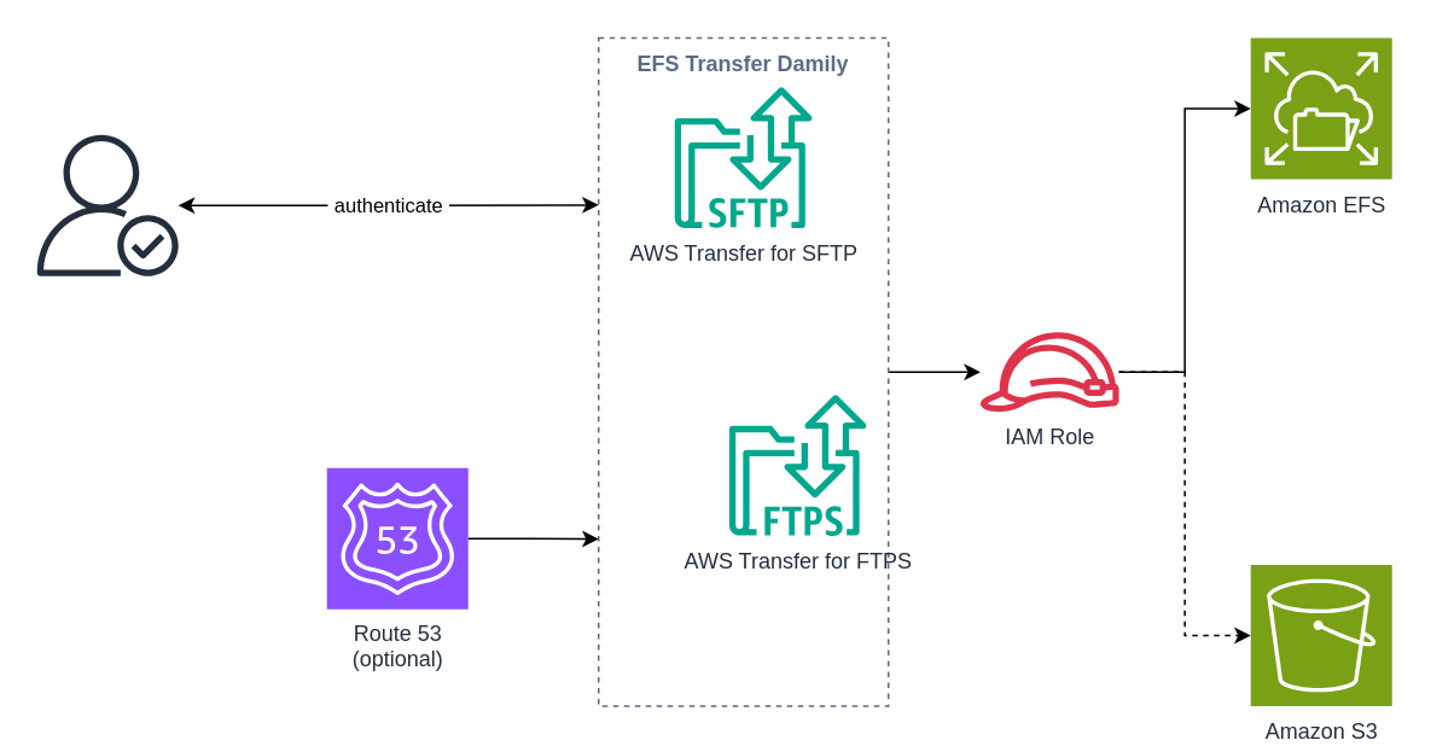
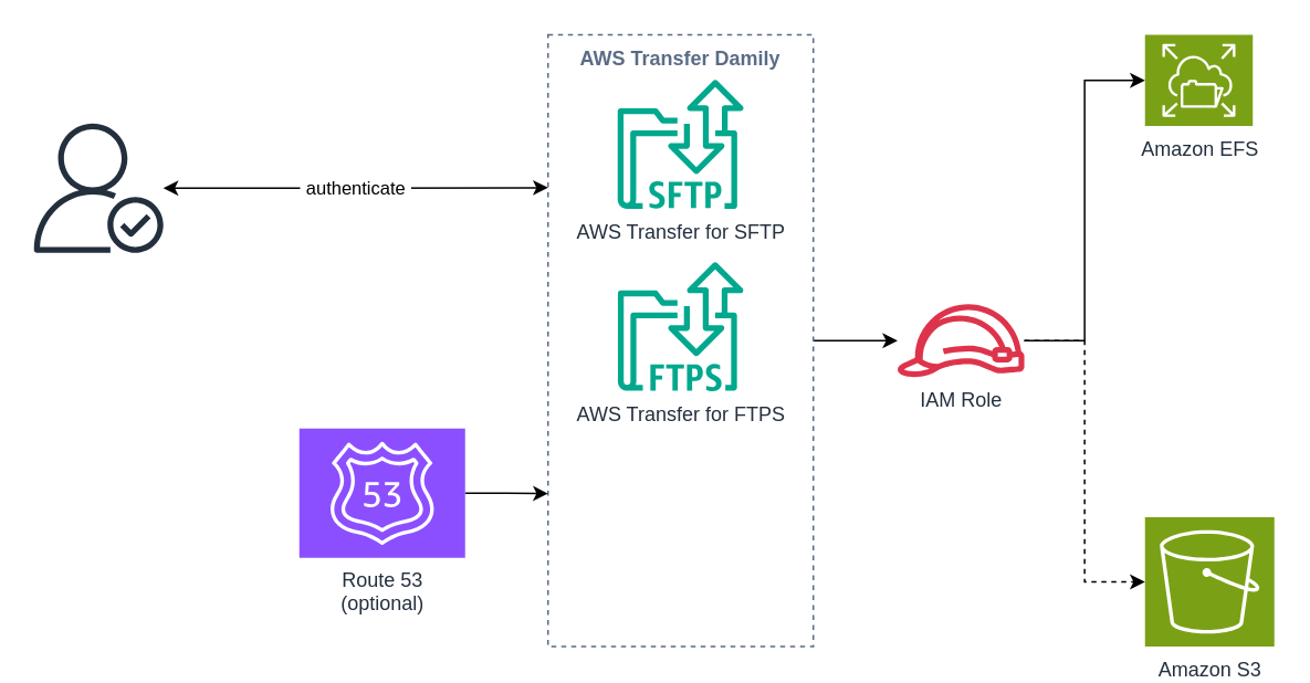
  <mxCell id="0" />
  <mxCell id="1" parent="0" />
  <mxCell id="2" style="edgeStyle=orthogonalEdgeStyle;rounded=0;orthogonalLoop=1;jettySize=auto;html=1;" parent="1" source="3" target="10" edge="1"><mxGeometry relative="1" as="geometry" /></mxCell>
- <mxCell id="3" value="EFS Transfer Damily" style="fillColor=none;strokeColor=#5A6C86;dashed=1;verticalAlign=top;fontStyle=1;fontColor=#5A6C86;whiteSpace=wrap;html=1;" parent="1" vertex="1"><mxGeometry x="330" y="20.5" width="160" height="369" as="geometry" /></mxCell>
+ <mxCell id="3" value="AWS Transfer Damily" style="fillColor=none;strokeColor=#5A6C86;dashed=1;verticalAlign=top;fontStyle=1;fontColor=#5A6C86;whiteSpace=wrap;html=1;" parent="1" vertex="1"><mxGeometry x="330" y="20.5" width="160" height="369" as="geometry" /></mxCell>
  <mxCell id="4" style="edgeStyle=orthogonalEdgeStyle;rounded=0;orthogonalLoop=1;jettySize=auto;html=1;entryX=0;entryY=0.75;entryDx=0;entryDy=0;" parent="1" source="5" target="3" edge="1"><mxGeometry relative="1" as="geometry" /></mxCell>
- <mxCell id="5" value="Route 53&lt;div&gt;(optional)&lt;/div&gt;" style="sketch=0;points=[[0,0,0],[0.25,0,0],[0.5,0,0],[0.75,0,0],[1,0,0],[0,1,0],[0.25,1,0],[0.5,1,0],[0.75,1,0],[1,1,0],[0,0.25,0],[0,0.5,0],[0,0.75,0],[1,0.25,0],[1,0.5,0],[1,0.75,0]];outlineConnect=0;fontColor=#232F3E;fillColor=#8C4FFF;strokeColor=#ffffff;dashed=0;verticalLabelPosition=bottom;verticalAlign=top;align=center;html=1;fontSize=12;fontStyle=0;aspect=fixed;shape=mxgraph.aws4.resourceIcon;resIcon=mxgraph.aws4.route_53;" parent="1" vertex="1"><mxGeometry x="180" y="258" width="78" height="78" as="geometry" /></mxCell>
+ <mxCell id="5" value="Route 53&lt;div&gt;(optional)&lt;/div&gt;" style="sketch=0;points=[[0,0,0],[0.25,0,0],[0.5,0,0],[0.75,0,0],[1,0,0],[0,1,0],[0.25,1,0],[0.5,1,0],[0.75,1,0],[1,1,0],[0,0.25,0],[0,0.5,0],[0,0.75,0],[1,0.25,0],[1,0.5,0],[1,0.75,0]];outlineConnect=0;fontColor=#232F3E;fillColor=#8C4FFF;strokeColor=#ffffff;dashed=0;verticalLabelPosition=bottom;verticalAlign=top;align=center;html=1;fontSize=12;fontStyle=0;aspect=fixed;shape=mxgraph.aws4.resourceIcon;resIcon=mxgraph.aws4.route_53;" parent="1" vertex="1"><mxGeometry x="180" y="258" width="100" height="78" as="geometry" /></mxCell>
  <mxCell id="6" value="AWS Transfer for SFTP" style="sketch=0;outlineConnect=0;fontColor=#232F3E;gradientColor=none;fillColor=#01A88D;strokeColor=none;dashed=0;verticalLabelPosition=bottom;verticalAlign=top;align=center;html=1;fontSize=12;fontStyle=0;aspect=fixed;shape=mxgraph.aws4.transfer_for_sftp_resource;" parent="1" vertex="1"><mxGeometry x="372" y="47.5" width="76" height="78" as="geometry" /></mxCell>
- <mxCell id="7" value="AWS Transfer for FTPS" style="sketch=0;outlineConnect=0;fontColor=#232F3E;gradientColor=none;fillColor=#01A88D;strokeColor=none;dashed=0;verticalLabelPosition=bottom;verticalAlign=top;align=center;html=1;fontSize=12;fontStyle=0;aspect=fixed;shape=mxgraph.aws4.transfer_for_ftps_resource;" parent="1" vertex="1"><mxGeometry x="402" y="217.5" width="76" height="78" as="geometry" /></mxCell>
+ <mxCell id="7" value="AWS Transfer for FTPS" style="sketch=0;outlineConnect=0;fontColor=#232F3E;gradientColor=none;fillColor=#01A88D;strokeColor=none;dashed=0;verticalLabelPosition=bottom;verticalAlign=top;align=center;html=1;fontSize=12;fontStyle=0;aspect=fixed;shape=mxgraph.aws4.transfer_for_ftps_resource;" parent="1" vertex="1"><mxGeometry x="372" y="157.5" width="76" height="78" as="geometry" /></mxCell>
  <mxCell id="8" value="Amazon S3" style="sketch=0;points=[[0,0,0],[0.25,0,0],[0.5,0,0],[0.75,0,0],[1,0,0],[0,1,0],[0.25,1,0],[0.5,1,0],[0.75,1,0],[1,1,0],[0,0.25,0],[0,0.5,0],[0,0.75,0],[1,0.25,0],[1,0.5,0],[1,0.75,0]];outlineConnect=0;fontColor=#232F3E;fillColor=#7AA116;strokeColor=#ffffff;dashed=0;verticalLabelPosition=bottom;verticalAlign=top;align=center;html=1;fontSize=12;fontStyle=0;aspect=fixed;shape=mxgraph.aws4.resourceIcon;resIcon=mxgraph.aws4.s3;" parent="1" vertex="1"><mxGeometry x="690" y="311.5" width="78" height="78" as="geometry" /></mxCell>
- <mxCell id="9" value="Amazon EFS" style="sketch=0;points=[[0,0,0],[0.25,0,0],[0.5,0,0],[0.75,0,0],[1,0,0],[0,1,0],[0.25,1,0],[0.5,1,0],[0.75,1,0],[1,1,0],[0,0.25,0],[0,0.5,0],[0,0.75,0],[1,0.25,0],[1,0.5,0],[1,0.75,0]];outlineConnect=0;fontColor=#232F3E;fillColor=#7AA116;strokeColor=#ffffff;dashed=0;verticalLabelPosition=bottom;verticalAlign=top;align=center;html=1;fontSize=12;fontStyle=0;aspect=fixed;shape=mxgraph.aws4.resourceIcon;resIcon=mxgraph.aws4.elastic_file_system;" parent="1" vertex="1"><mxGeometry x="690" y="20.5" width="78" height="78" as="geometry" /></mxCell>
+ <mxCell id="9" value="Amazon EFS" style="sketch=0;points=[[0,0,0],[0.25,0,0],[0.5,0,0],[0.75,0,0],[1,0,0],[0,1,0],[0.25,1,0],[0.5,1,0],[0.75,1,0],[1,1,0],[0,0.25,0],[0,0.5,0],[0,0.75,0],[1,0.25,0],[1,0.5,0],[1,0.75,0]];outlineConnect=0;fontColor=#232F3E;fillColor=#7AA116;strokeColor=#ffffff;dashed=0;verticalLabelPosition=bottom;verticalAlign=top;align=center;html=1;fontSize=12;fontStyle=0;aspect=fixed;shape=mxgraph.aws4.resourceIcon;resIcon=mxgraph.aws4.elastic_file_system;" parent="1" vertex="1"><mxGeometry x="690" y="20.5" width="65" height="55" as="geometry" /></mxCell>
  <mxCell id="10" value="IAM Role" style="sketch=0;outlineConnect=0;fontColor=#232F3E;gradientColor=none;fillColor=#DD344C;strokeColor=none;dashed=0;verticalLabelPosition=bottom;verticalAlign=top;align=center;html=1;fontSize=12;fontStyle=0;aspect=fixed;pointerEvents=1;shape=mxgraph.aws4.role;" parent="1" vertex="1"><mxGeometry x="540" y="183" width="78" height="44" as="geometry" /></mxCell>
  <mxCell id="11" value="&amp;nbsp;authenticate&amp;nbsp;" style="edgeStyle=orthogonalEdgeStyle;rounded=0;orthogonalLoop=1;jettySize=auto;html=1;entryX=0;entryY=0.25;entryDx=0;entryDy=0;startArrow=classic;startFill=1;" parent="1" source="12" target="3" edge="1"><mxGeometry relative="1" as="geometry" /></mxCell>
  <mxCell id="12" value="" style="sketch=0;outlineConnect=0;fontColor=#232F3E;gradientColor=none;fillColor=#232F3D;strokeColor=none;dashed=0;verticalLabelPosition=bottom;verticalAlign=top;align=center;html=1;fontSize=12;fontStyle=0;aspect=fixed;pointerEvents=1;shape=mxgraph.aws4.authenticated_user;" parent="1" vertex="1"><mxGeometry x="20" y="74" width="78" height="78" as="geometry" /></mxCell>
  <mxCell id="13" style="edgeStyle=orthogonalEdgeStyle;rounded=0;orthogonalLoop=1;jettySize=auto;html=1;entryX=0;entryY=0.5;entryDx=0;entryDy=0;entryPerimeter=0;" parent="1" source="10" target="9" edge="1"><mxGeometry relative="1" as="geometry" /></mxCell>
  <mxCell id="14" style="edgeStyle=orthogonalEdgeStyle;rounded=0;orthogonalLoop=1;jettySize=auto;html=1;entryX=0;entryY=0.5;entryDx=0;entryDy=0;entryPerimeter=0;dashed=1;" parent="1" source="10" target="8" edge="1"><mxGeometry relative="1" as="geometry" /></mxCell>
